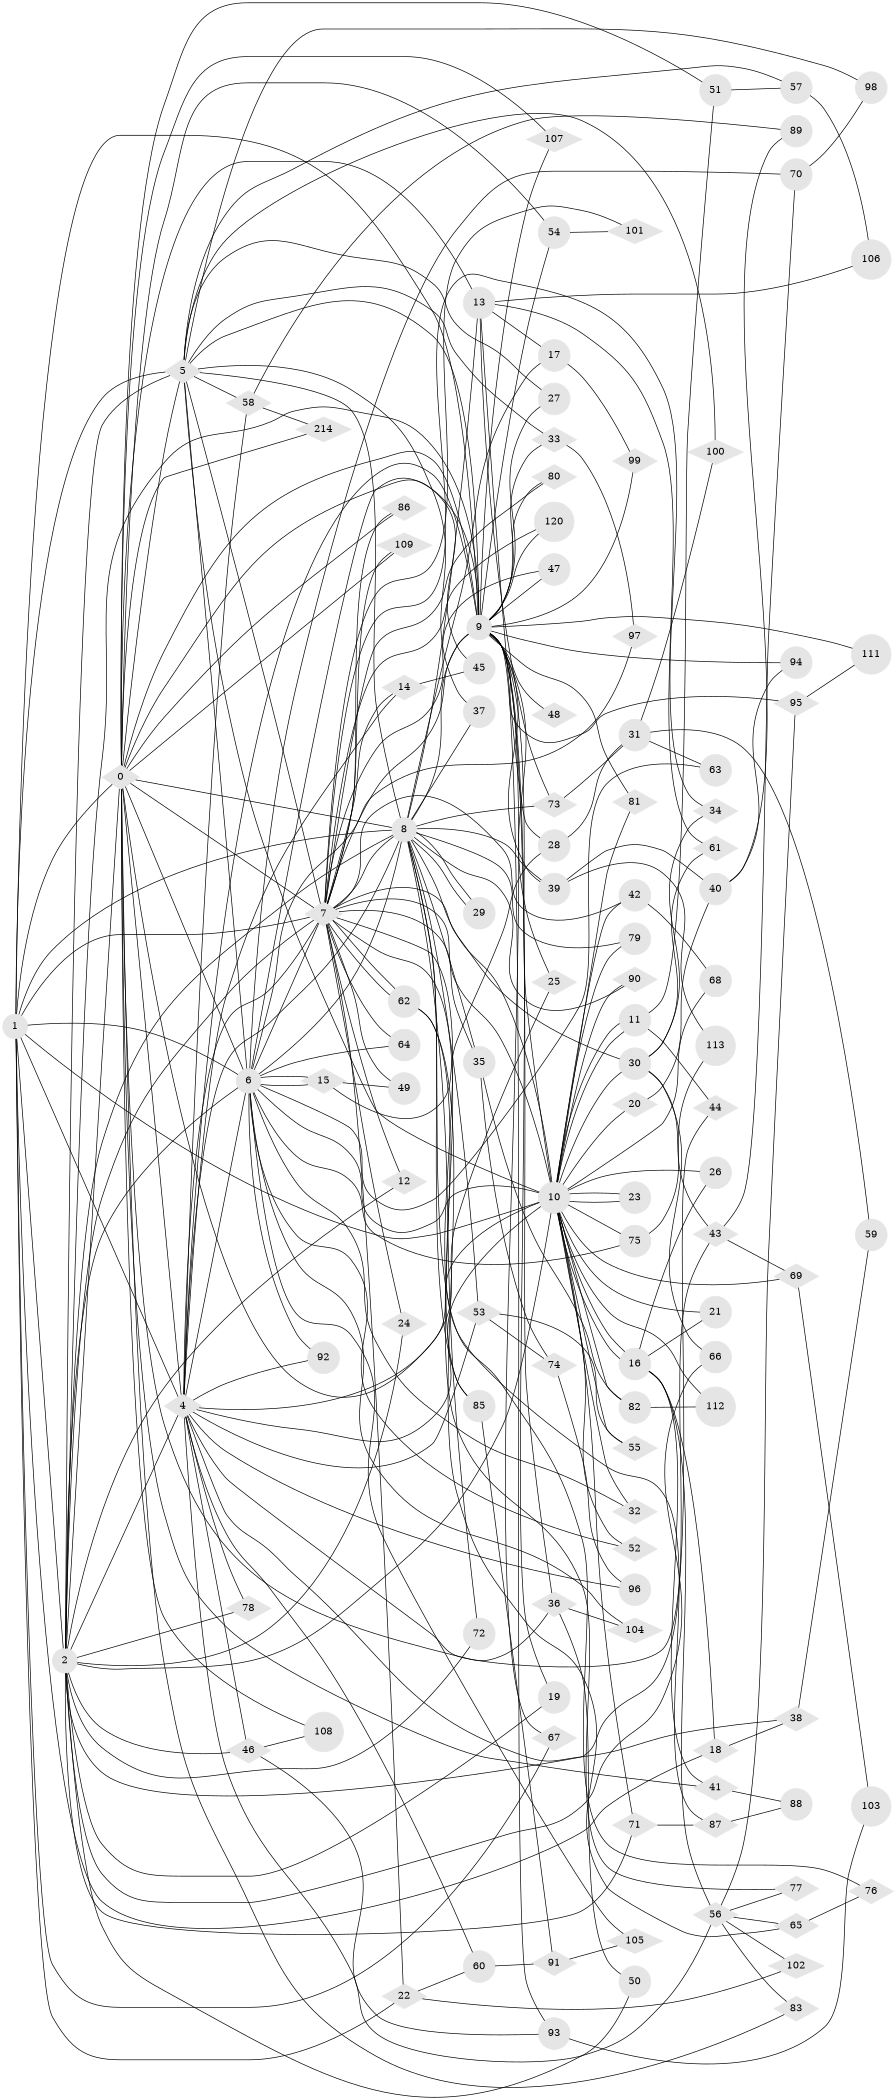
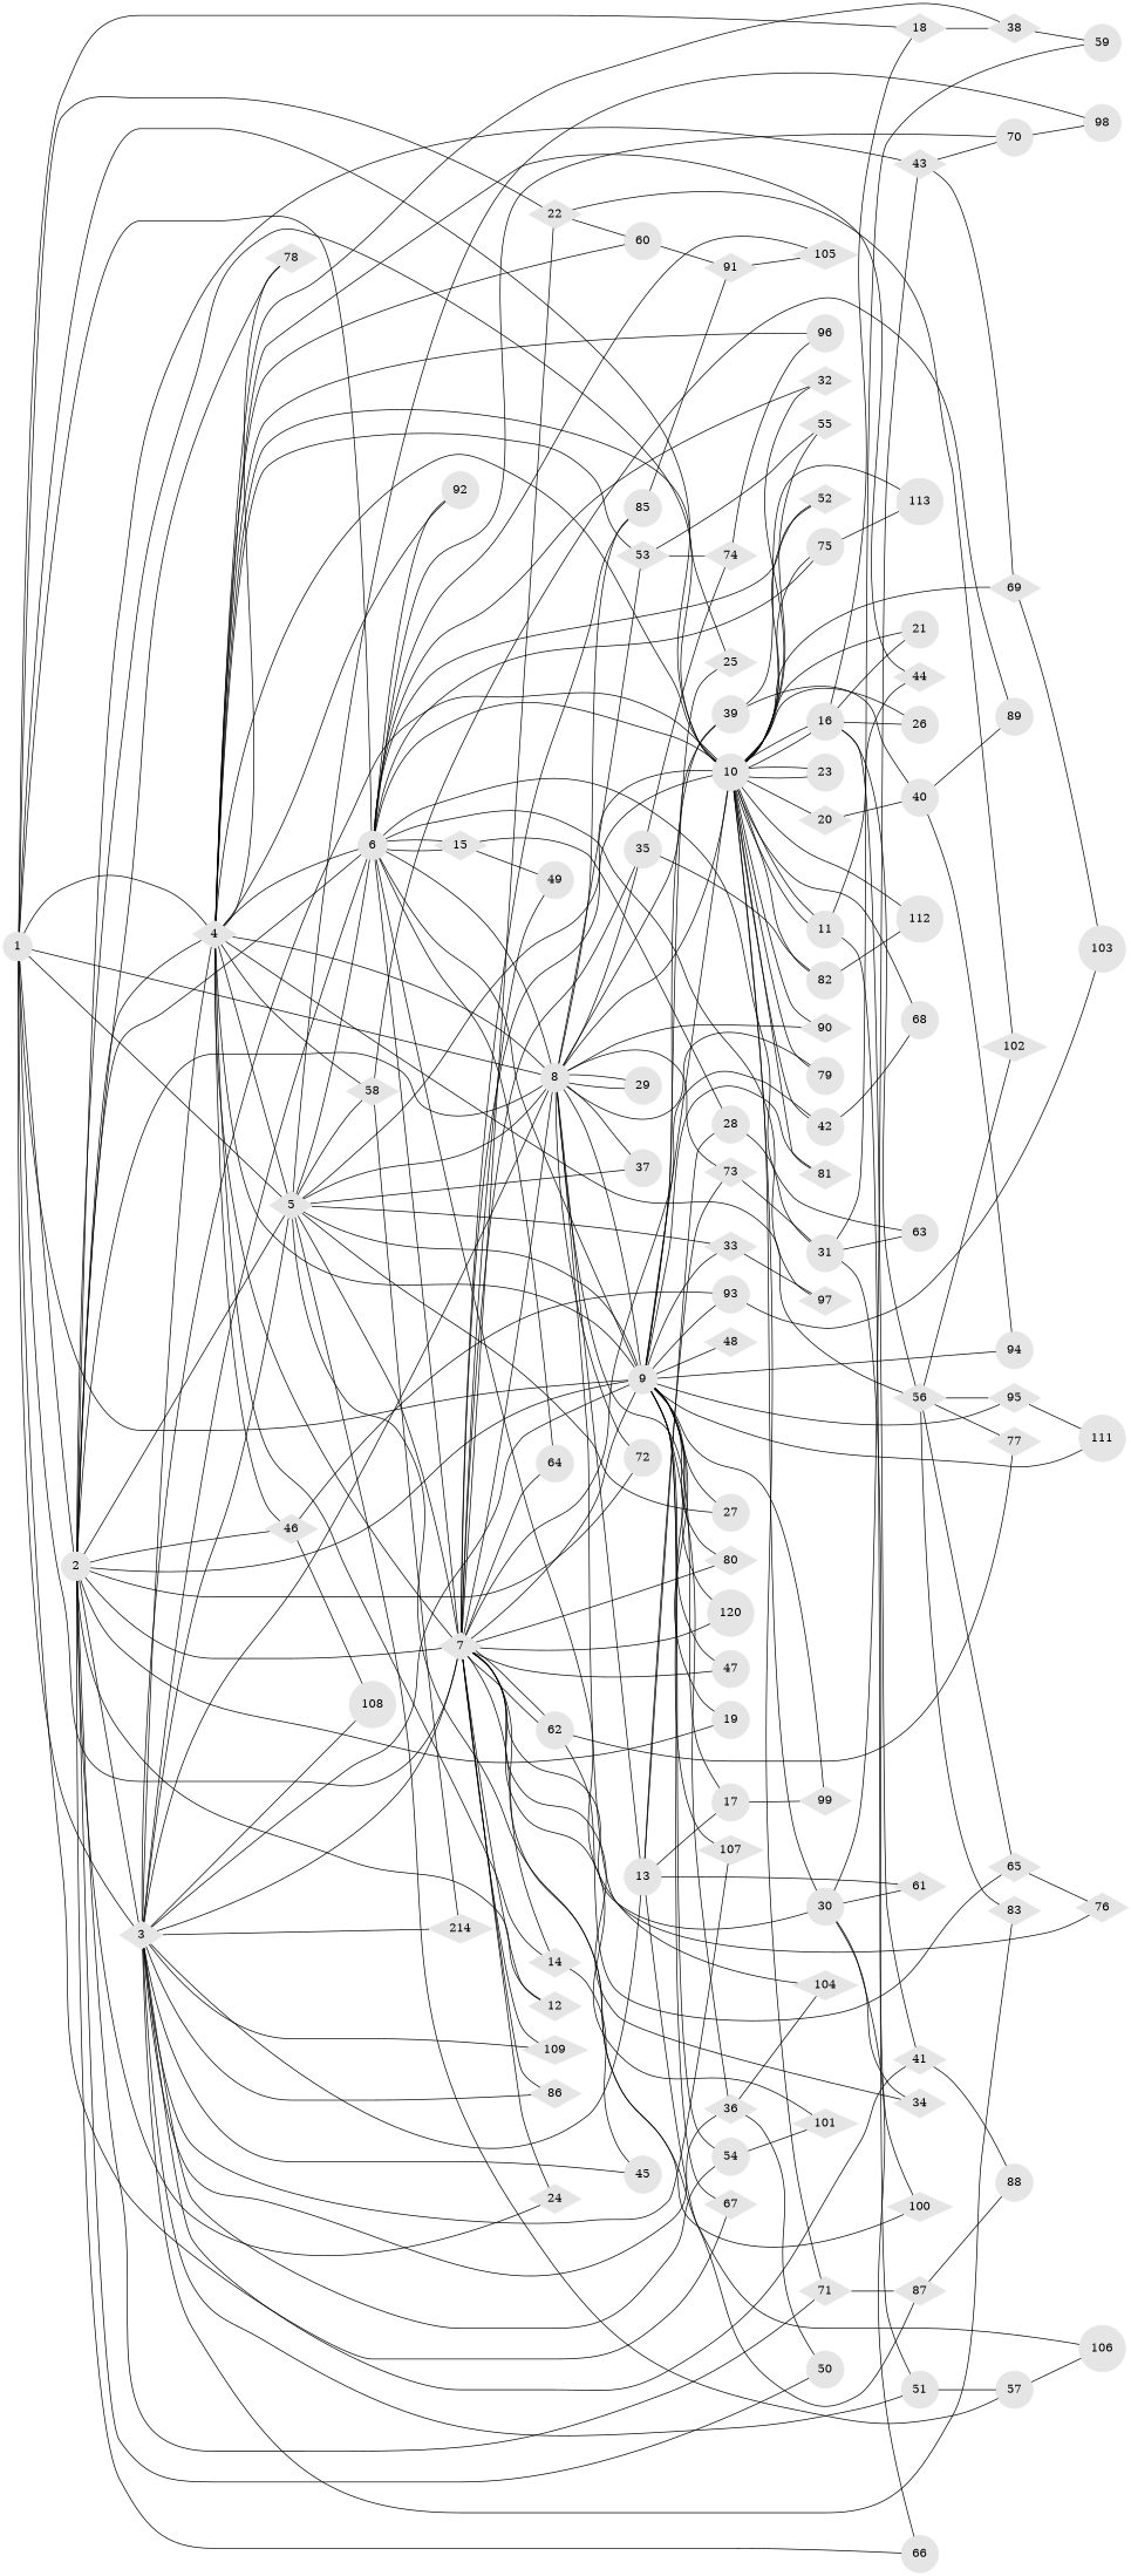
  graph {
    rankdir=LR
    node [color=gray90 shape=circle style=filled]
    1
    2
-   3 [shape=diamond label=0]
+   3 [shape=diamond]
    4 [shape=diamond]
    5 [shape=diamond]
    6
    7 [shape=diamond]
    8
    9
    10
    18 [shape=diamond]
    22 [shape=diamond]
    67 [shape=diamond]
    12 [shape=diamond]
    19
    24 [shape=diamond]
    43 [shape=diamond]
    46 [shape=diamond]
    50
    66
    71 [shape=diamond]
    72
    78 [shape=diamond]
    13
    36 [shape=diamond]
    41 [shape=diamond]
    45
    51
    54
    83 [shape=diamond]
    86 [shape=diamond]
    107 [shape=diamond]
    108
    109 [shape=diamond]
    n35 [label=214 shape=diamond]
    14 [shape=diamond]
    25 [shape=diamond]
    38 [shape=diamond]
    44 [shape=diamond]
    53 [shape=diamond]
    56 [shape=diamond]
    58 [shape=diamond]
    60
    92
    96
    27
    33 [shape=diamond]
    37
    57
    98
    100 [shape=diamond]
    15 [shape=diamond]
    32 [shape=diamond]
    52 [shape=diamond]
    63
    64
    70
    75
    97 [shape=diamond]
    104 [shape=diamond]
    105 [shape=diamond]
    30
    34 [shape=diamond]
    35
    42
    47
    49
    62
    80 [shape=diamond]
    85
    87 [shape=diamond]
    101 [shape=diamond]
    n73 [label=120]
    17
    29
    39
    73 [shape=diamond]
    76 [shape=diamond]
    79
    90 [shape=diamond]
    48 [shape=diamond]
    81 [shape=diamond]
    93
    94
    95 [shape=diamond]
    99 [shape=diamond]
    111
    20 [shape=diamond]
    11
    16
    21
    23
    26
    55 [shape=diamond]
    68
    69 [shape=diamond]
    82
    112
    102 [shape=diamond]
    28
    61 [shape=diamond]
    106
    40
    88
    59
    74 [shape=diamond]
    65 [shape=diamond]
    77 [shape=diamond]
    89
    91 [shape=diamond]
    113
    31
    103
    1 -- 2
    1 -- 3
    1 -- 4
    1 -- 5
    1 -- 6
    1 -- 7
    1 -- 8
    1 -- 9
    1 -- 10
    1 -- 18
    1 -- 22
    1 -- 67
    2 -- 3
    2 -- 4
    2 -- 5
    2 -- 6
    2 -- 7
    2 -- 8
    2 -- 9
    2 -- 10
    2 -- 12
    2 -- 19
    2 -- 24
    2 -- 43
    2 -- 46
    2 -- 50
    2 -- 66
    2 -- 71
    2 -- 72
    2 -- 78
    3 -- 4
    3 -- 5
    3 -- 6
    3 -- 7
    3 -- 8
    3 -- 9
    3 -- 10
    3 -- 13
    3 -- 36
    3 -- 41
    3 -- 45
    3 -- 51
    3 -- 54
    3 -- 83
    3 -- 86
    3 -- 107
    3 -- 108
    3 -- 109
    3 -- n35
+   4 -- 5
    4 -- 6
    4 -- 7
    4 -- 8
    4 -- 9
    4 -- 10
    4 -- 46
    4 -- 78
    4 -- 14
    4 -- 25
    4 -- 38
    4 -- 44
    4 -- 53
    4 -- 56
    4 -- 58
    4 -- 60
    4 -- 92
    4 -- 96
    5 -- 6
    5 -- 7
    5 -- 8
    5 -- 9
    5 -- 10
    5 -- 58
    5 -- 27
    5 -- 33
    5 -- 37
    5 -- 57
    5 -- 98
    5 -- 100
    6 -- 7
    6 -- 8
    6 -- 9
    6 -- 10
    6 -- 92
    6 -- 15
    6 -- 15
    6 -- 32
    6 -- 52
    6 -- 63
    6 -- 64
    6 -- 70
    6 -- 75
    6 -- 97
    6 -- 104
    6 -- 105
    7 -- 8
    7 -- 9
    7 -- 10
    7 -- 22
    7 -- 12
    7 -- 24
    7 -- 86
    7 -- 109
    7 -- 14
    7 -- 64
    7 -- 30
    7 -- 34
    7 -- 35
    7 -- 42
    7 -- 47
    7 -- 49
    7 -- 62
    7 -- 62
    7 -- 80
    7 -- 85
    7 -- 87
    7 -- 101
    7 -- n73
    8 -- 9
    8 -- 10
    8 -- 72
    8 -- 13
    8 -- 53
    8 -- 37
    8 -- 35
    8 -- 85
    8 -- 17
    8 -- 29
    8 -- 29
    8 -- 39
    8 -- 73
    8 -- 76
    8 -- 79
    8 -- 90
    9 -- 10
    9 -- 67
    9 -- 19
    9 -- 36
    9 -- 54
    9 -- 107
    9 -- 25
    9 -- 27
    9 -- 33
    9 -- 47
    9 -- 80
    9 -- n73
    9 -- 39
    9 -- 48
    9 -- 81
    9 -- 93
    9 -- 94
    9 -- 95
    9 -- 99
    9 -- 111
    10 -- 71
    10 -- 32
    10 -- 52
    10 -- 75
    10 -- 30
    10 -- 42
    10 -- 79
    10 -- 90
    10 -- 81
    10 -- 20
    10 -- 11
    10 -- 11
    10 -- 16
    10 -- 16
    10 -- 21
    10 -- 23
    10 -- 23
    10 -- 26
    10 -- 55
    10 -- 68
    10 -- 69
    10 -- 82
    10 -- 112
    18 -- 38
    22 -- 60
    22 -- 102
    43 -- 70
    43 -- 69
    46 -- 108
    46 -- 93
    71 -- 87
    13 -- 17
    13 -- 73
    13 -- 28
    13 -- 61
    13 -- 106
    36 -- 50
    36 -- 104
    41 -- 88
    51 -- 57
    54 -- 101
    14 -- 45
    38 -- 59
    53 -- 55
    53 -- 74
    56 -- 83
    56 -- 95
    56 -- 102
    56 -- 65
    56 -- 77
    58 -- n35
    58 -- 89
    60 -- 91
    33 -- 97
    57 -- 106
    15 -- 49
    15 -- 28
    70 -- 98
    75 -- 113
    30 -- 43
    30 -- 66
    30 -- 34
    30 -- 61
    35 -- 82
    35 -- 74
    42 -- 68
    62 -- 65
    62 -- 77
    85 -- 91
    87 -- 88
    17 -- 99
    39 -- 40
    39 -- 113
    73 -- 31
    93 -- 103
    95 -- 111
    20 -- 40
    11 -- 51
    11 -- 44
    16 -- 18
    16 -- 41
    16 -- 56
    16 -- 21
    16 -- 26
    69 -- 103
    82 -- 112
    28 -- 31
    40 -- 94
    40 -- 89
    74 -- 96
    65 -- 76
    91 -- 105
    31 -- 100
    31 -- 63
    31 -- 59
  }
